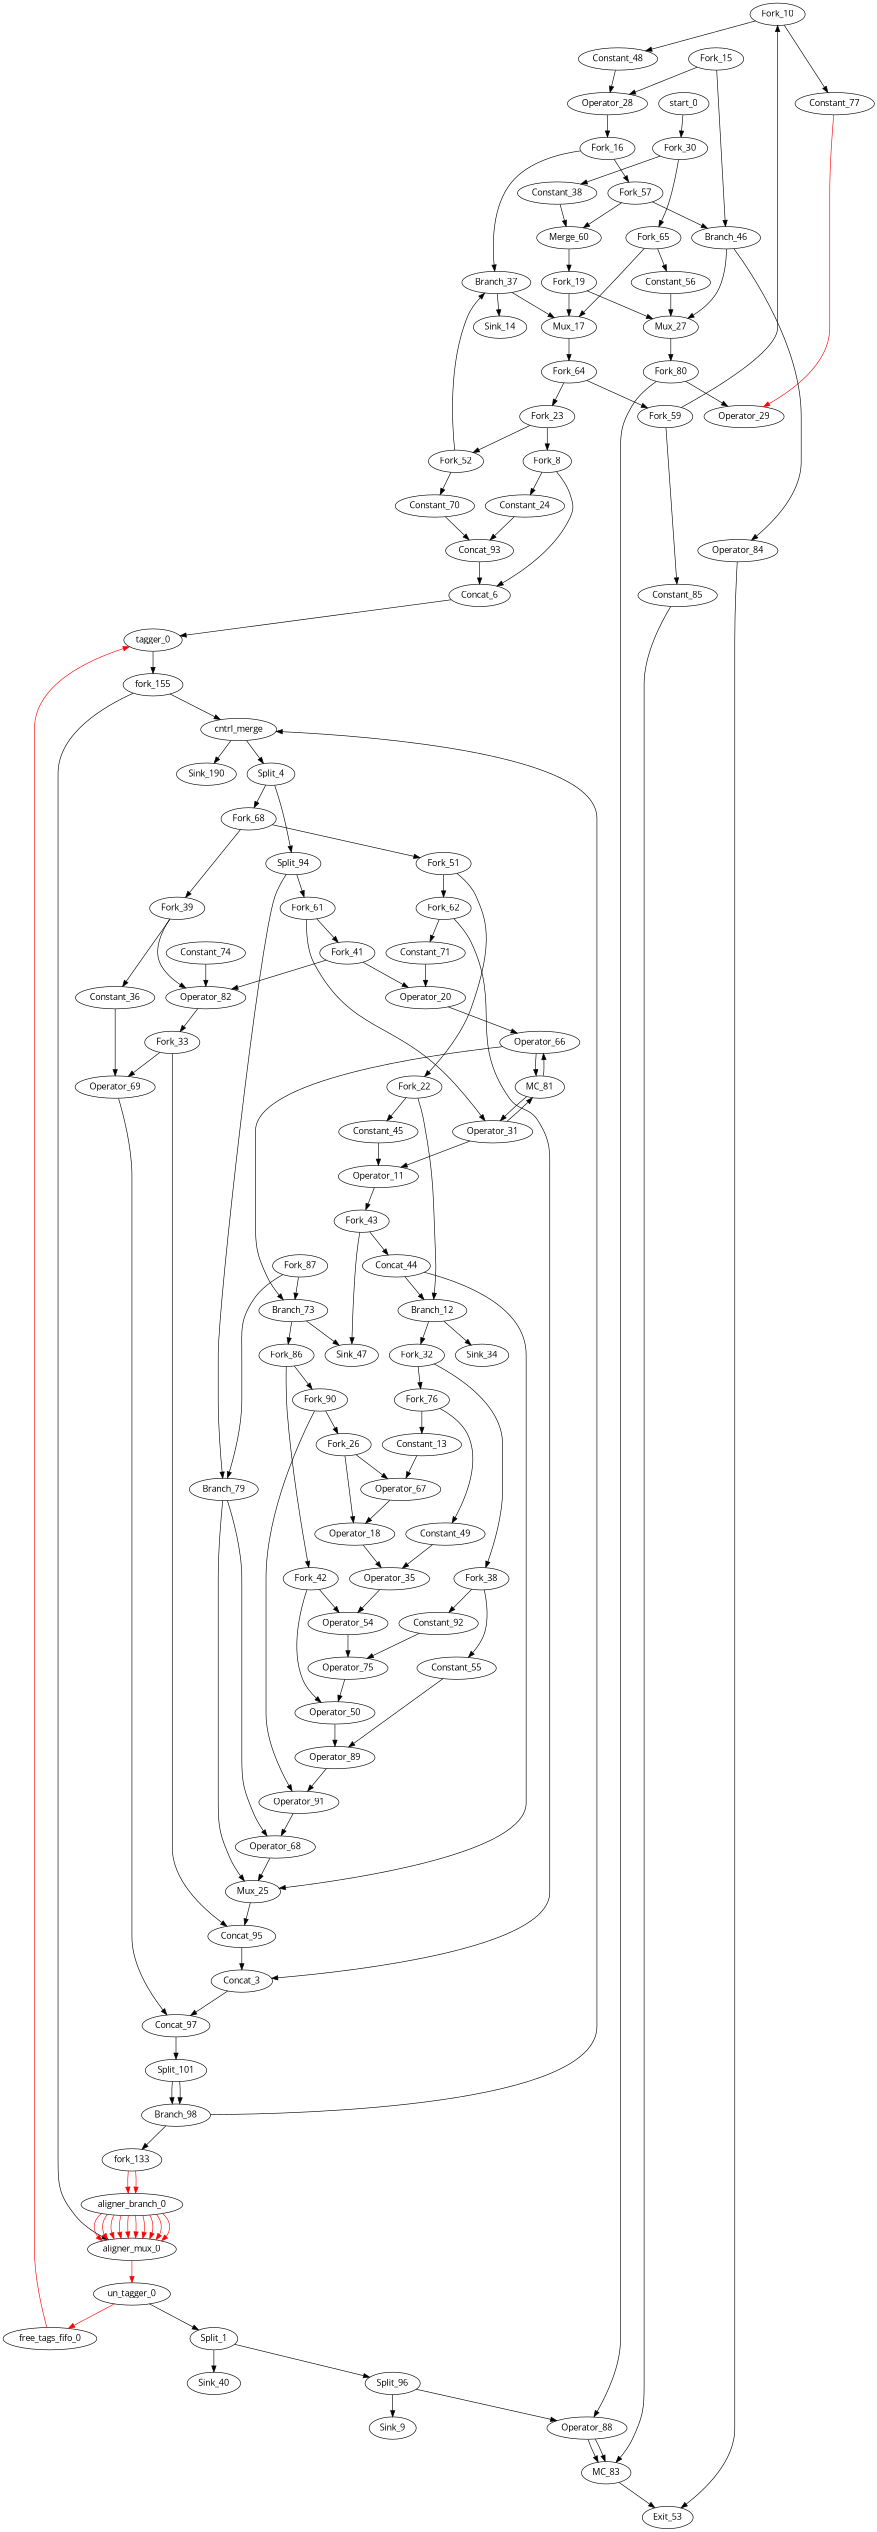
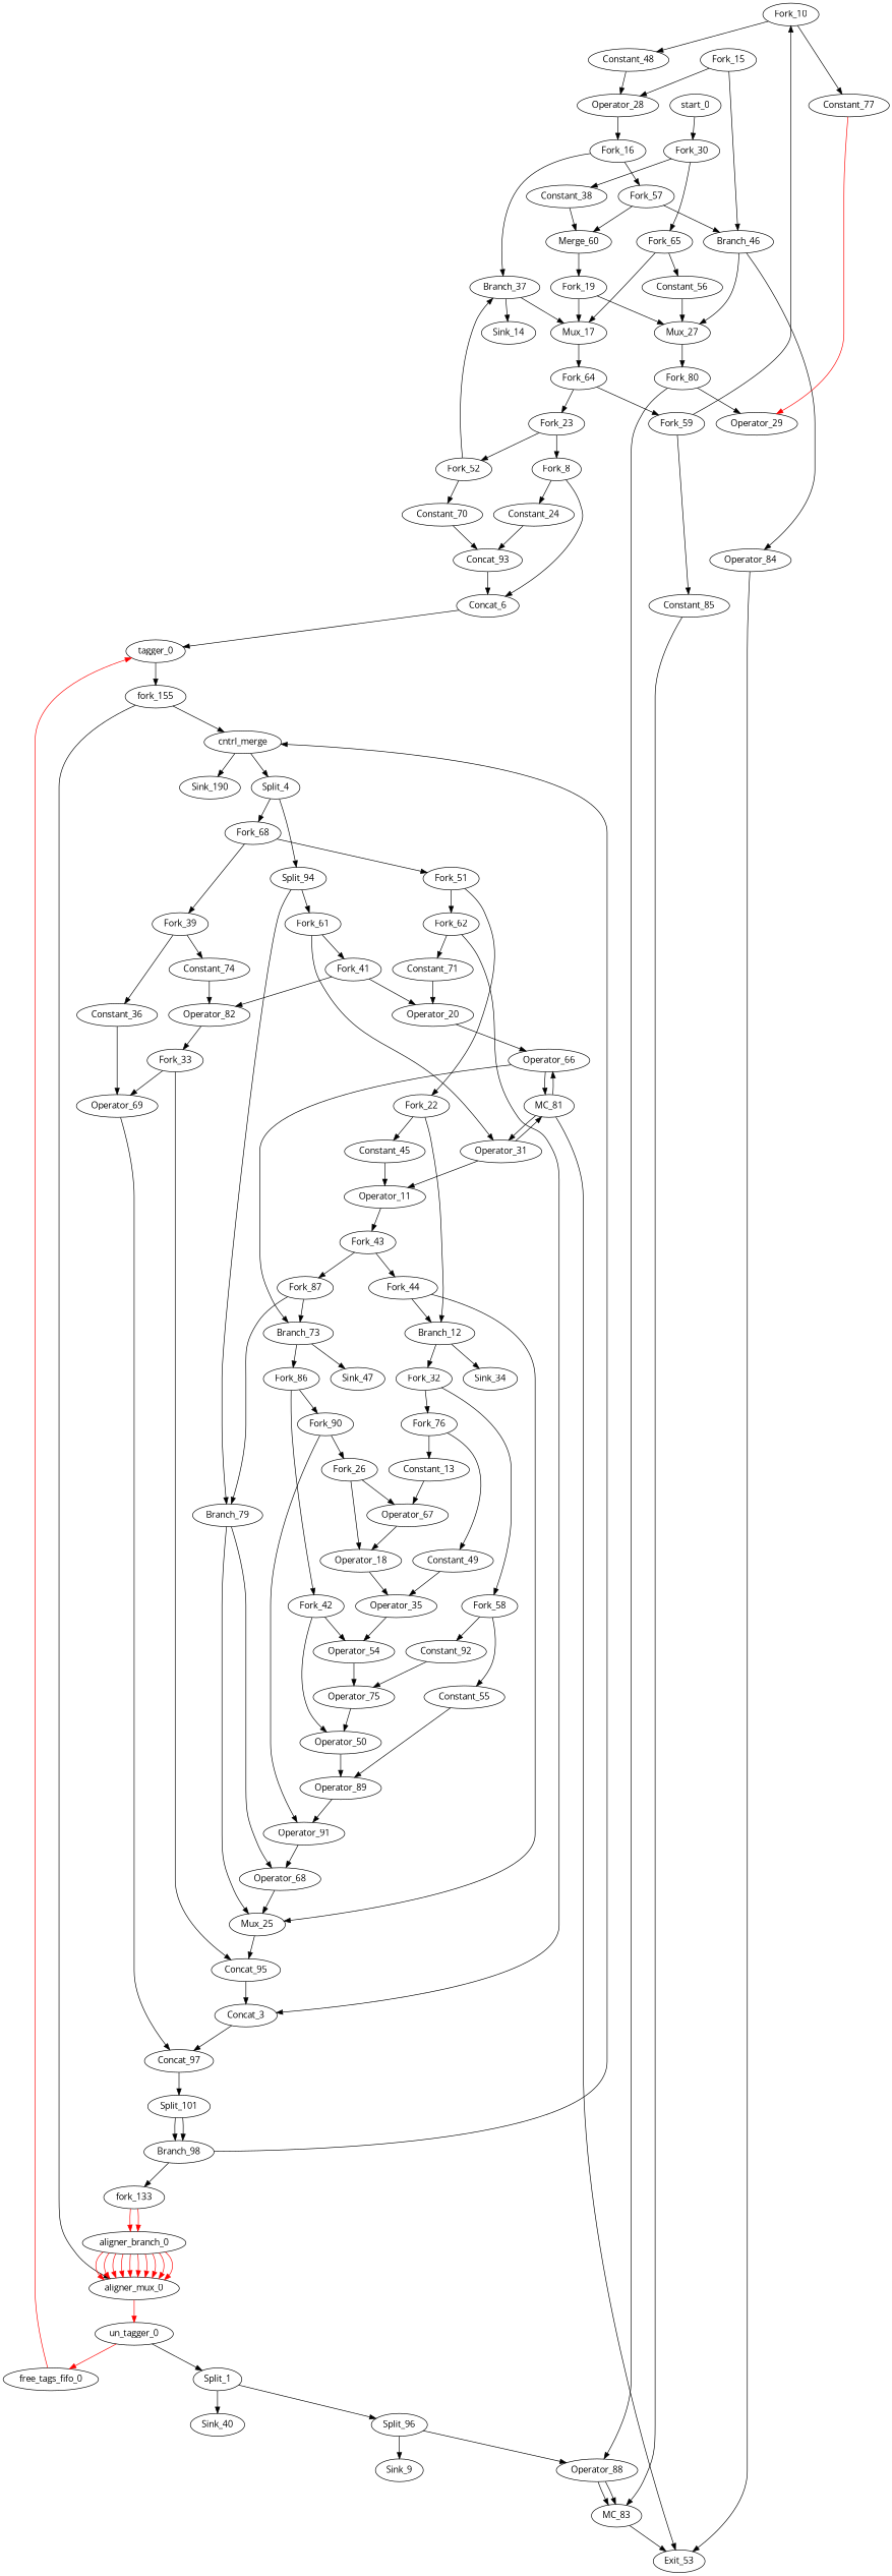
  digraph {
    fontname="Open Sans"
    node [bbID=3 fontname="Open Sans" in="in1:32" out="out1:32" tagged=true tagger_id=-1 taggers_num=1 type=Fork]
    edge [fontname="Open Sans" from=out1 to=in1]
    Split_1 [bbID=5 in="in1:65" out=" out1:1 out2:64 " tagged=false taggers_num=0 type=Split]
    Sink_40 [bbID=0 in="in1:0" type=Sink out="" tagged="" tagger_id="" taggers_num=""]
    Split_96 [bbID=5 in="in1:64" out=" out1:32 out2:32 " tagged=false taggers_num=0 type=Split]
    Sink_9 [bbID=0 type=Sink out="" tagged="" tagger_id="" taggers_num=""]
    Operator_88 [II=1 bbID=6 delay=0 in="in1:32 in2:32 " latency=0 offset=0 op=mc_store_op out="out1:32 out2:32 " portId=0 tagged=false taggers_num=0 type=Operator]
    Concat_3 [bbID=5 in="in1:1 in2:64" out=" out1:65 " type=Concat]
    Concat_97 [bbID=5 in="in1:65 in2:1" out=" out1:66 " type=Concat]
    Split_101 [bbID=5 in="in1:66" out=" out1:65 out2:1 " type=Split]
    Split_4 [in="in1:65" out=" out1:1 out2:64 " type=Split]
    n10 [in="in1:0" label=Fork_68 out="out1:0 out2:0"]
    Split_94 [in="in1:64" out=" out1:32 out2:32 " type=Split]
    Fork_39 [in="in1:0" out="out1:0 out2:0"]
    Fork_51 [in="in1:0" out="out1:0 out2:0"]
    Fork_61 [out="out1:32 out2:32"]
    Branch_79 [in="in1:32 in2?:1" out="out1+:32 out2-:32" type=Branch]
    Concat_6 [in="in1:1 in2:64" out=" out1:65 " tagged=false taggers_num=0 type=Concat]
    tagger_0 [bbID=2 in=" in1:65 in2:65" out=" out1:65" tagged=false taggers_num=0 type=Tagger]
    fork_155 [bbID=2 in="in1:65" out="out1:65 out2:65 "]
    cntrl_merge [delay=0.366 in="in1:65 in2:65" out=" out1:65 out2?:1 " type=CntrlMerge]
    Sink_190 [bbID=0 type=Sink out="" tagged="" tagger_id="" taggers_num=""]
    Fork_8 [bbID=2 in="in1:0" out="out1:0 out2:0" tagged=false taggers_num=0]
    Constant_24 [bbID=2 tagged=false taggers_num=0 type=Constant value="0x00000000"]
    Concat_93 [in="in1:32 in2:32" out=" out1:64 " tagged=false taggers_num=0 type=Concat]
    Fork_10 [bbID=2 in="in1:0" out="out1:0 out2:0" tagged=false taggers_num=0]
    Constant_48 [bbID=6 tagged=false taggers_num=0 type=Constant value="0x0000000A"]
    Constant_77 [bbID=6 tagged=false taggers_num=0 type=Constant value="0x00000001"]
    Operator_28 [II=1 bbID=6 delay=1.53 in="in1:32 in2:32 " latency=0 op=icmp_ult_op out="out1:1 " tagged=false taggers_num=0 type=Operator]
    Operator_29 [II=1 bbID=6 delay=1.693 in="in1:32 in2:32 " latency=0 op=add_op out="out1:32 " tagged=false taggers_num=0 type=Operator]
    Operator_11 [II=1 delay=0.966 in="in1:32 in2:32 " latency=2 op=fcmp_ult_op out="out1:1 " type=Operator]
    Fork_43 [out="out1:32 out2:32"]
-   Fork_44 [out="out1:32 out2:32" label=Concat_44]
+   Fork_44 [out="out1:32 out2:32"]
    Fork_87 [out="out1:32 out2:32"]
    Branch_12 [in="in1:0 in2?:1" out="out1+:0 out2-:0" type=Branch]
    Fork_32 [in="in1:0" out="out1:0 out2:0"]
    Sink_34 [bbID=0 in="in1:0" type=Sink out="" tagged="" tagger_id="" taggers_num=""]
-   Fork_58 [in="in1:0" out="out1:0 out2:0" label=Fork_38]
+   Fork_58 [in="in1:0" out="out1:0 out2:0"]
    Fork_76 [in="in1:0" out="out1:0 out2:0"]
    Constant_13 [bbID=4 type=Constant value="0x3F23D70A"]
    Operator_67 [II=1 bbID=4 delay=0.966 in="in1:32 in2:32 " latency=10 op=fadd_op out="out1:32 " type=Operator]
    Operator_18 [II=1 bbID=4 delay=0.966 in="in1:32 in2:32 " latency=6 op=fmul_op out="out1:32 " type=Operator]
    Sink_14 [bbID=0 in="in1:0" type=Sink out="" tagged="" tagger_id="" taggers_num=""]
    Fork_15 [bbID=6 out="out1:32 out2:32 " tagged=false taggers_num=0]
    Branch_46 [bbID=6 in="in1:32 in2?:1*i" out="out1+:32 out2-:32" tagged=false taggers_num=0 type=Branch]
    Fork_16 [bbID=6 out="out1:32 out2:32" tagged=false taggers_num=0]
    Mux_27 [bbID=2 in="in1?:1 in2:32 in3:32 " tagged=false taggers_num=0 type=Mux]
    Operator_84 [II=1 bbID=7 delay=0 in="in1:32 " latency=0 op=ret_op out="out1:32 " tagged=false taggers_num=0 type=Operator]
    Branch_37 [bbID=2 in="in1:0 in2?:1*i" out="out1+:0 out2-:0" tagged=false taggers_num=0 type=Branch]
    Fork_57 [bbID=6 out="out1:32 out2:32" tagged=false taggers_num=0]
    Mux_17 [bbID=2 in="in1?:1 in2:0 in3:0 " out="out1:0" tagged=false taggers_num=0 type=Mux]
    Merge_60 [bbID=2 delay=0.366 in="in1:32 in2:32 " tagged=false taggers_num=0 type=Merge]
    Fork_64 [bbID=2 in="in1:0" out="out1:0 out2:0" tagged=false taggers_num=0]
    Fork_23 [bbID=2 in="in1:0" out="out1:0 out2:0" tagged=false taggers_num=0]
    Fork_59 [bbID=2 in="in1:0" out="out1:0 out2:0" tagged=false taggers_num=0]
    Operator_35 [II=1 bbID=4 delay=0.966 in="in1:32 in2:32 " latency=10 op=fadd_op out="out1:32 " type=Operator]
    Operator_54 [II=1 bbID=4 delay=0.966 in="in1:32 in2:32 " latency=6 op=fmul_op out="out1:32 " type=Operator]
    Fork_19 [bbID=2 out="out1:32 out2:32 " tagged=false taggers_num=0]
    Fork_80 [bbID=2 out="out1:32 out2:32 " tagged=false taggers_num=0]
    Operator_20 [II=1 delay=1.693 in="in1:32 in2:32 " latency=0 op=add_op out="out1:32 " type=Operator]
    Operator_66 [II=1 delay=0 in="in1:32 in2:32" latency=2 offset=0 op=mc_load_op out="out1:32 out2:32 " portId=1 type=Operator]
    MC_81 [bbID=0 bbcount=0 in="in1:32*l0a in2:32*l1a " ldcount=2 memory=a out="out1:32*l0d out2:32*l1d out3:0*e " stcount=0 type=MC tagged="" tagger_id="" taggers_num=""]
    Branch_73 [in="in1:32 in2?:1" out="out1+:32 out2-:32" type=Branch]
    Fork_22 [in="in1:0" out="out1:0 out2:0"]
    Constant_45 [type=Constant value="0x00000000"]
    Fork_52 [bbID=2 in="in1:0" out="out1:0 out2:0" tagged=false taggers_num=0]
    Constant_70 [bbID=2 tagged=false taggers_num=0 type=Constant value="0x00000000"]
    Mux_25 [bbID=5 in="in1?:1 in2:32 in3:32 " type=Mux]
    Concat_95 [bbID=5 in="in1:32 in2:32" out=" out1:64 " type=Concat]
    Fork_26 [bbID=4 out="out1:32 out2:32"]
    Fork_30 [bbID=1 in="in1:0" out="out1:0 out2:0" tagged=false taggers_num=0]
    Constant_38 [bbID=1 tagged=false taggers_num=0 type=Constant value="0x00000000"]
    Fork_65 [bbID=1 in="in1:0" out="out1:0 out2:0" tagged=false taggers_num=0]
    Constant_56 [bbID=1 tagged=false taggers_num=0 type=Constant value="0x00000000"]
    Operator_31 [II=1 delay=0 in="in1:32 in2:32" latency=2 offset=0 op=mc_load_op out="out1:32 out2:32 " portId=0 type=Operator]
    Exit_53 [bbID=0 in="in1:0*e in2:0*e  in3:32 " type=Exit tagged="" tagger_id="" taggers_num=""]
    Constant_55 [bbID=4 type=Constant value="0x3EA8F5C3"]
    Constant_92 [bbID=4 type=Constant value="0x3E570A3D"]
    Constant_49 [bbID=4 type=Constant value="0x3F333333"]
    Fork_33 [bbID=5 out="out1:32 out2:32 "]
    Operator_69 [II=1 bbID=5 delay=1.53 in="in1:32 in2:32 " latency=0 op=icmp_ult_op out="out1:1 " type=Operator]
    Operator_75 [II=1 bbID=4 delay=0.966 in="in1:32 in2:32 " latency=10 op=fadd_op out="out1:32 " type=Operator]
    Constant_36 [bbID=5 type=Constant value="0x000003E8"]
    Constant_74 [bbID=5 type=Constant value="0x00000001"]
    Operator_82 [II=1 bbID=5 delay=1.693 in="in1:32 in2:32 " latency=0 op=add_op out="out1:32 " type=Operator]
    Fork_41 [out="out1:32 out2:32"]
    Fork_42 [bbID=4 out="out1:32 out2:32"]
    Operator_50 [II=1 bbID=4 delay=0.966 in="in1:32 in2:32 " latency=6 op=fmul_op out="out1:32 " type=Operator]
    Operator_89 [II=1 bbID=4 delay=0.966 in="in1:32 in2:32 " latency=10 op=fadd_op out="out1:32 " type=Operator]
    Sink_47 [bbID=0 type=Sink out="" tagged="" tagger_id="" taggers_num=""]
    Operator_91 [II=1 bbID=4 delay=0.966 in="in1:32 in2:32 " latency=6 op=fmul_op out="out1:32 " type=Operator]
    Fork_62 [in="in1:0" out="out1:0 out2:0"]
    Constant_71 [type=Constant value="0x00000001"]
    Constant_85 [bbID=6 tagged=false taggers_num=0 type=Constant value="0x00000001"]
    MC_83 [bbID=0 bbcount=1 in="in1:32*c0 in2:32*s0a in3:32*s0d " ldcount=0 memory=c out="out1:0*e " stcount=1 type=MC tagged="" tagger_id="" taggers_num=""]
    Fork_86 [bbID=4 out="out1:32 out2:32"]
    Operator_68 [II=1 bbID=4 delay=0.966 in="in1:32 in2:32 " latency=10 op=fadd_op out="out1:32 " type=Operator]
    start_0 [bbID=1 control=true in="in1:0" out=" out1:0 " tagged=false taggers_num=0 type=Entry]
    Fork_90 [bbID=4 out="out1:32 out2:32"]
    Branch_98 [bbID=5 in="in1:65 in2?:1" out=" out1+:65 out2-:65 " type=Branch]
    fork_133 [bbID=6 in="in1:65" out="out1:65 out2:65 "]
    aligner_branch_0 [bbID=6 in="in1:65 in2?:32" out=" out1:65 out2:65 out3:65 out4:65 out5:65 out6:65 out7:65 out8:65 out9:65 out10:65 " tagged=false tagger_id=0 taggers_num=0 type=Aligner_Branch]
    aligner_mux_0 [bbID=6 in=" in1?:32 in2:65 in3:65 in4:65 in5:65 in6:65 in7:65 in8:65 in9:65 in10:65 in11:65" out=" out1:65" tagged=false tagger_id=0 taggers_num=0 type=Aligner_Mux]
    un_tagger_0 [bbID=6 in=" in1:65" out=" out1:65 out2:65" tagged=false tagger_id=0 taggers_num=0 type=Un_Tagger]
    free_tags_fifo_0 [bbID=6 in=" in1:32" out=" out1:32" tagged=false taggers_num=0 type=Free_Tags_Fifo]
    Split_1 -> Sink_40
    Split_1 -> Split_96 [from=out2]
    Split_96 -> Sink_9 [from=out2]
    Split_96 -> Operator_88
    Operator_88 -> MC_83 [to=in3]
    Operator_88 -> MC_83 [from=out2 to=in2]
    Concat_3 -> Concat_97
    Concat_97 -> Split_101
    Split_101 -> Branch_98 [from=out2 to=in2]
    Split_101 -> Branch_98
    Split_4 -> n10
    Split_4 -> Split_94 [from=out2]
    n10 -> Fork_39
    n10 -> Fork_51 [from=out2]
    Split_94 -> Fork_61 [from=out2]
    Split_94 -> Branch_79
    Fork_39 -> Constant_36 [from=out2]
-   Fork_39 -> Operator_82
+   Fork_39 -> Constant_74
    Fork_51 -> Fork_22 [from=out2]
    Fork_51 -> Fork_62
    Fork_61 -> Operator_31 [to=in2]
    Fork_61 -> Fork_41 [from=out2]
    Branch_79 -> Mux_25 [to=in3]
    Branch_79 -> Operator_68 [from=out2]
    Concat_6 -> tagger_0 [to=in2]
    tagger_0 -> fork_155
    fork_155 -> cntrl_merge
    fork_155 -> aligner_mux_0 [from=out2]
    cntrl_merge -> Split_4
    cntrl_merge -> Sink_190 [from=out2]
    Fork_8 -> Concat_6 [from=out2]
    Fork_8 -> Constant_24
    Constant_24 -> Concat_93 [to=in2]
    Concat_93 -> Concat_6 [to=in2]
    Fork_10 -> Constant_48 [from=out2]
    Fork_10 -> Constant_77
    Constant_48 -> Operator_28 [to=in2]
    Constant_77 -> Operator_29 [color=red to=in2]
    Operator_28 -> Fork_16
    Operator_11 -> Fork_43
    Fork_43 -> Fork_44 [from=out2]
-   Fork_43 -> Sink_47
+   Fork_43 -> Fork_87
    Fork_44 -> Branch_12 [to=in2]
    Fork_44 -> Mux_25 [from=out2]
    Fork_87 -> Branch_79 [from=out2 to=in2]
    Fork_87 -> Branch_73 [to=in2]
    Branch_12 -> Fork_32 [from=out2]
    Branch_12 -> Sink_34
    Fork_32 -> Fork_58 [from=out2]
    Fork_32 -> Fork_76
    Fork_58 -> Constant_55 [from=out2]
    Fork_58 -> Constant_92
    Fork_76 -> Constant_13
    Fork_76 -> Constant_49 [from=out2]
    Constant_13 -> Operator_67 [to=in2]
    Operator_67 -> Operator_18
    Operator_18 -> Operator_35
    Fork_15 -> Operator_28
    Fork_15 -> Branch_46 [from=out2]
    Branch_46 -> Mux_27 [from=out2 to=in3]
    Branch_46 -> Operator_84
    Fork_16 -> Branch_37 [to=in2]
    Fork_16 -> Fork_57 [from=out2]
    Mux_27 -> Fork_80
    Operator_84 -> Exit_53 [to=in3]
    Branch_37 -> Sink_14
    Branch_37 -> Mux_17 [from=out2 to=in3]
    Fork_57 -> Branch_46 [to=in2]
    Fork_57 -> Merge_60 [from=out2 to=in2]
    Mux_17 -> Fork_64
    Merge_60 -> Fork_19
    Fork_64 -> Fork_23
    Fork_64 -> Fork_59 [from=out2]
    Fork_23 -> Fork_8 [from=out2]
    Fork_23 -> Fork_52
    Fork_59 -> Fork_10
    Fork_59 -> Constant_85 [from=out2]
    Operator_35 -> Operator_54
    Operator_54 -> Operator_75
    Fork_19 -> Mux_27
    Fork_19 -> Mux_17 [from=out2]
    Fork_80 -> Operator_88 [from=out2 to=in2]
    Fork_80 -> Operator_29
    Operator_20 -> Operator_66 [to=in2]
    Operator_66 -> MC_81 [from=out2 to=in2]
    Operator_66 -> Branch_73
    MC_81 -> Operator_66 [from=out2]
    MC_81 -> Operator_31
+   MC_81 -> Exit_53 [from=out3]
    Branch_73 -> Sink_47
    Branch_73 -> Fork_86 [from=out2]
    Fork_22 -> Branch_12 [from=out2]
    Fork_22 -> Constant_45
    Constant_45 -> Operator_11 [to=in2]
    Fork_52 -> Branch_37 [from=out2]
    Fork_52 -> Constant_70
    Constant_70 -> Concat_93
    Mux_25 -> Concat_95
    Concat_95 -> Concat_3 [to=in2]
    Fork_26 -> Operator_67
    Fork_26 -> Operator_18 [from=out2 to=in2]
    Fork_30 -> Constant_38
    Fork_30 -> Fork_65 [from=out2]
    Constant_38 -> Merge_60
    Fork_65 -> Mux_17 [from=out2 to=in2]
    Fork_65 -> Constant_56
    Constant_56 -> Mux_27 [to=in2]
    Operator_31 -> Operator_11
    Operator_31 -> MC_81 [from=out2]
    Constant_55 -> Operator_89 [to=in2]
    Constant_92 -> Operator_75 [to=in2]
    Constant_49 -> Operator_35 [to=in2]
    Fork_33 -> Concat_95 [from=out2 to=in2]
    Fork_33 -> Operator_69
    Operator_69 -> Concat_97 [to=in2]
    Operator_75 -> Operator_50
    Constant_36 -> Operator_69 [to=in2]
    Constant_74 -> Operator_82 [to=in2]
    Operator_82 -> Fork_33
    Fork_41 -> Operator_20
    Fork_41 -> Operator_82 [from=out2]
    Fork_42 -> Operator_54 [to=in2]
    Fork_42 -> Operator_50 [from=out2 to=in2]
    Operator_50 -> Operator_89
    Operator_89 -> Operator_91
    Operator_91 -> Operator_68 [to=in2]
    Fork_62 -> Concat_3 [from=out2]
    Fork_62 -> Constant_71
    Constant_71 -> Operator_20 [to=in2]
    Constant_85 -> MC_83
    MC_83 -> Exit_53 [to=in2]
    Fork_86 -> Fork_42
    Fork_86 -> Fork_90 [from=out2]
    Operator_68 -> Mux_25 [to=in2]
    start_0 -> Fork_30
    Fork_90 -> Fork_26 [from=out2]
    Fork_90 -> Operator_91 [to=in2]
    Branch_98 -> cntrl_merge [to=in2]
    Branch_98 -> fork_133 [from=out2]
    fork_133 -> aligner_branch_0 [color=red]
    fork_133 -> aligner_branch_0 [color=red from=out2 to=in2]
    aligner_branch_0 -> aligner_mux_0 [color=red to=in2]
    aligner_branch_0 -> aligner_mux_0 [color=red from=out2 to=in3]
    aligner_branch_0 -> aligner_mux_0 [color=red from=out3 to=in4]
    aligner_branch_0 -> aligner_mux_0 [color=red from=out4 to=in5]
    aligner_branch_0 -> aligner_mux_0 [color=red from=out5 to=in6]
    aligner_branch_0 -> aligner_mux_0 [color=red from=out6 to=in7]
    aligner_branch_0 -> aligner_mux_0 [color=red from=out7 to=in8]
    aligner_branch_0 -> aligner_mux_0 [color=red from=out8 to=in9]
    aligner_branch_0 -> aligner_mux_0 [color=red from=out9 to=in10]
    aligner_branch_0 -> aligner_mux_0 [color=red from=out10 to=in11]
    aligner_mux_0 -> un_tagger_0 [color=red]
    un_tagger_0 -> Split_1 [from=out2]
    un_tagger_0 -> free_tags_fifo_0 [color=red]
    free_tags_fifo_0 -> tagger_0 [color=red]
  }
